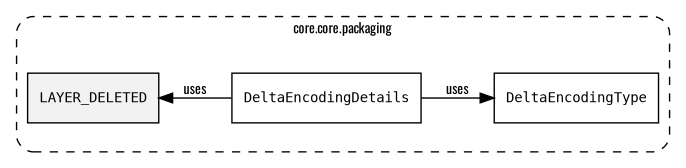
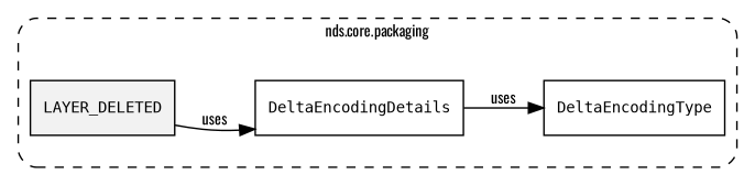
  digraph {
    fontname=Oswald
    fontsize=10
    rankdir=LR
    node [fontname=Oswald fontsize=10 shape=box]
    edge [fontname=Oswald fontsize=10]
    n1 [fillcolor="#0000000D" label=<<font face="monospace"><table align="center" border="0" cellspacing="0" cellpadding="0"><tr><td href="../../../content/packages/nds.core.packaging.html#Constant-LAYER_DELETED" title="Constant defined in nds.core.packaging">LAYER_DELETED</td></tr></table></font>> style=filled]
    n2 [label=<<font face="monospace"><table align="center" border="0" cellspacing="0" cellpadding="0"><tr><td href="../../../content/packages/nds.core.packaging.html#Subtype-DeltaEncodingType" title="Subtype defined in nds.core.packaging">DeltaEncodingType</td></tr></table></font>>]
    n3 [label=<<font face="monospace"><table align="center" border="0" cellspacing="0" cellpadding="0"><tr><td href="../../../content/packages/nds.core.packaging.html#Structure-DeltaEncodingDetails" title="Structure defined in nds.core.packaging">DeltaEncodingDetails</td></tr></table></font>>]
    subgraph cluster_1 {
-     label="core.core.packaging"
+     label="nds.core.packaging"
      style="dashed, rounded"
      n1
      n2
      n3
    }
-   n3 -> n1 [label=uses]
+   n1 -> n3 [label=uses]
    n3 -> n2 [label=uses]
  }
